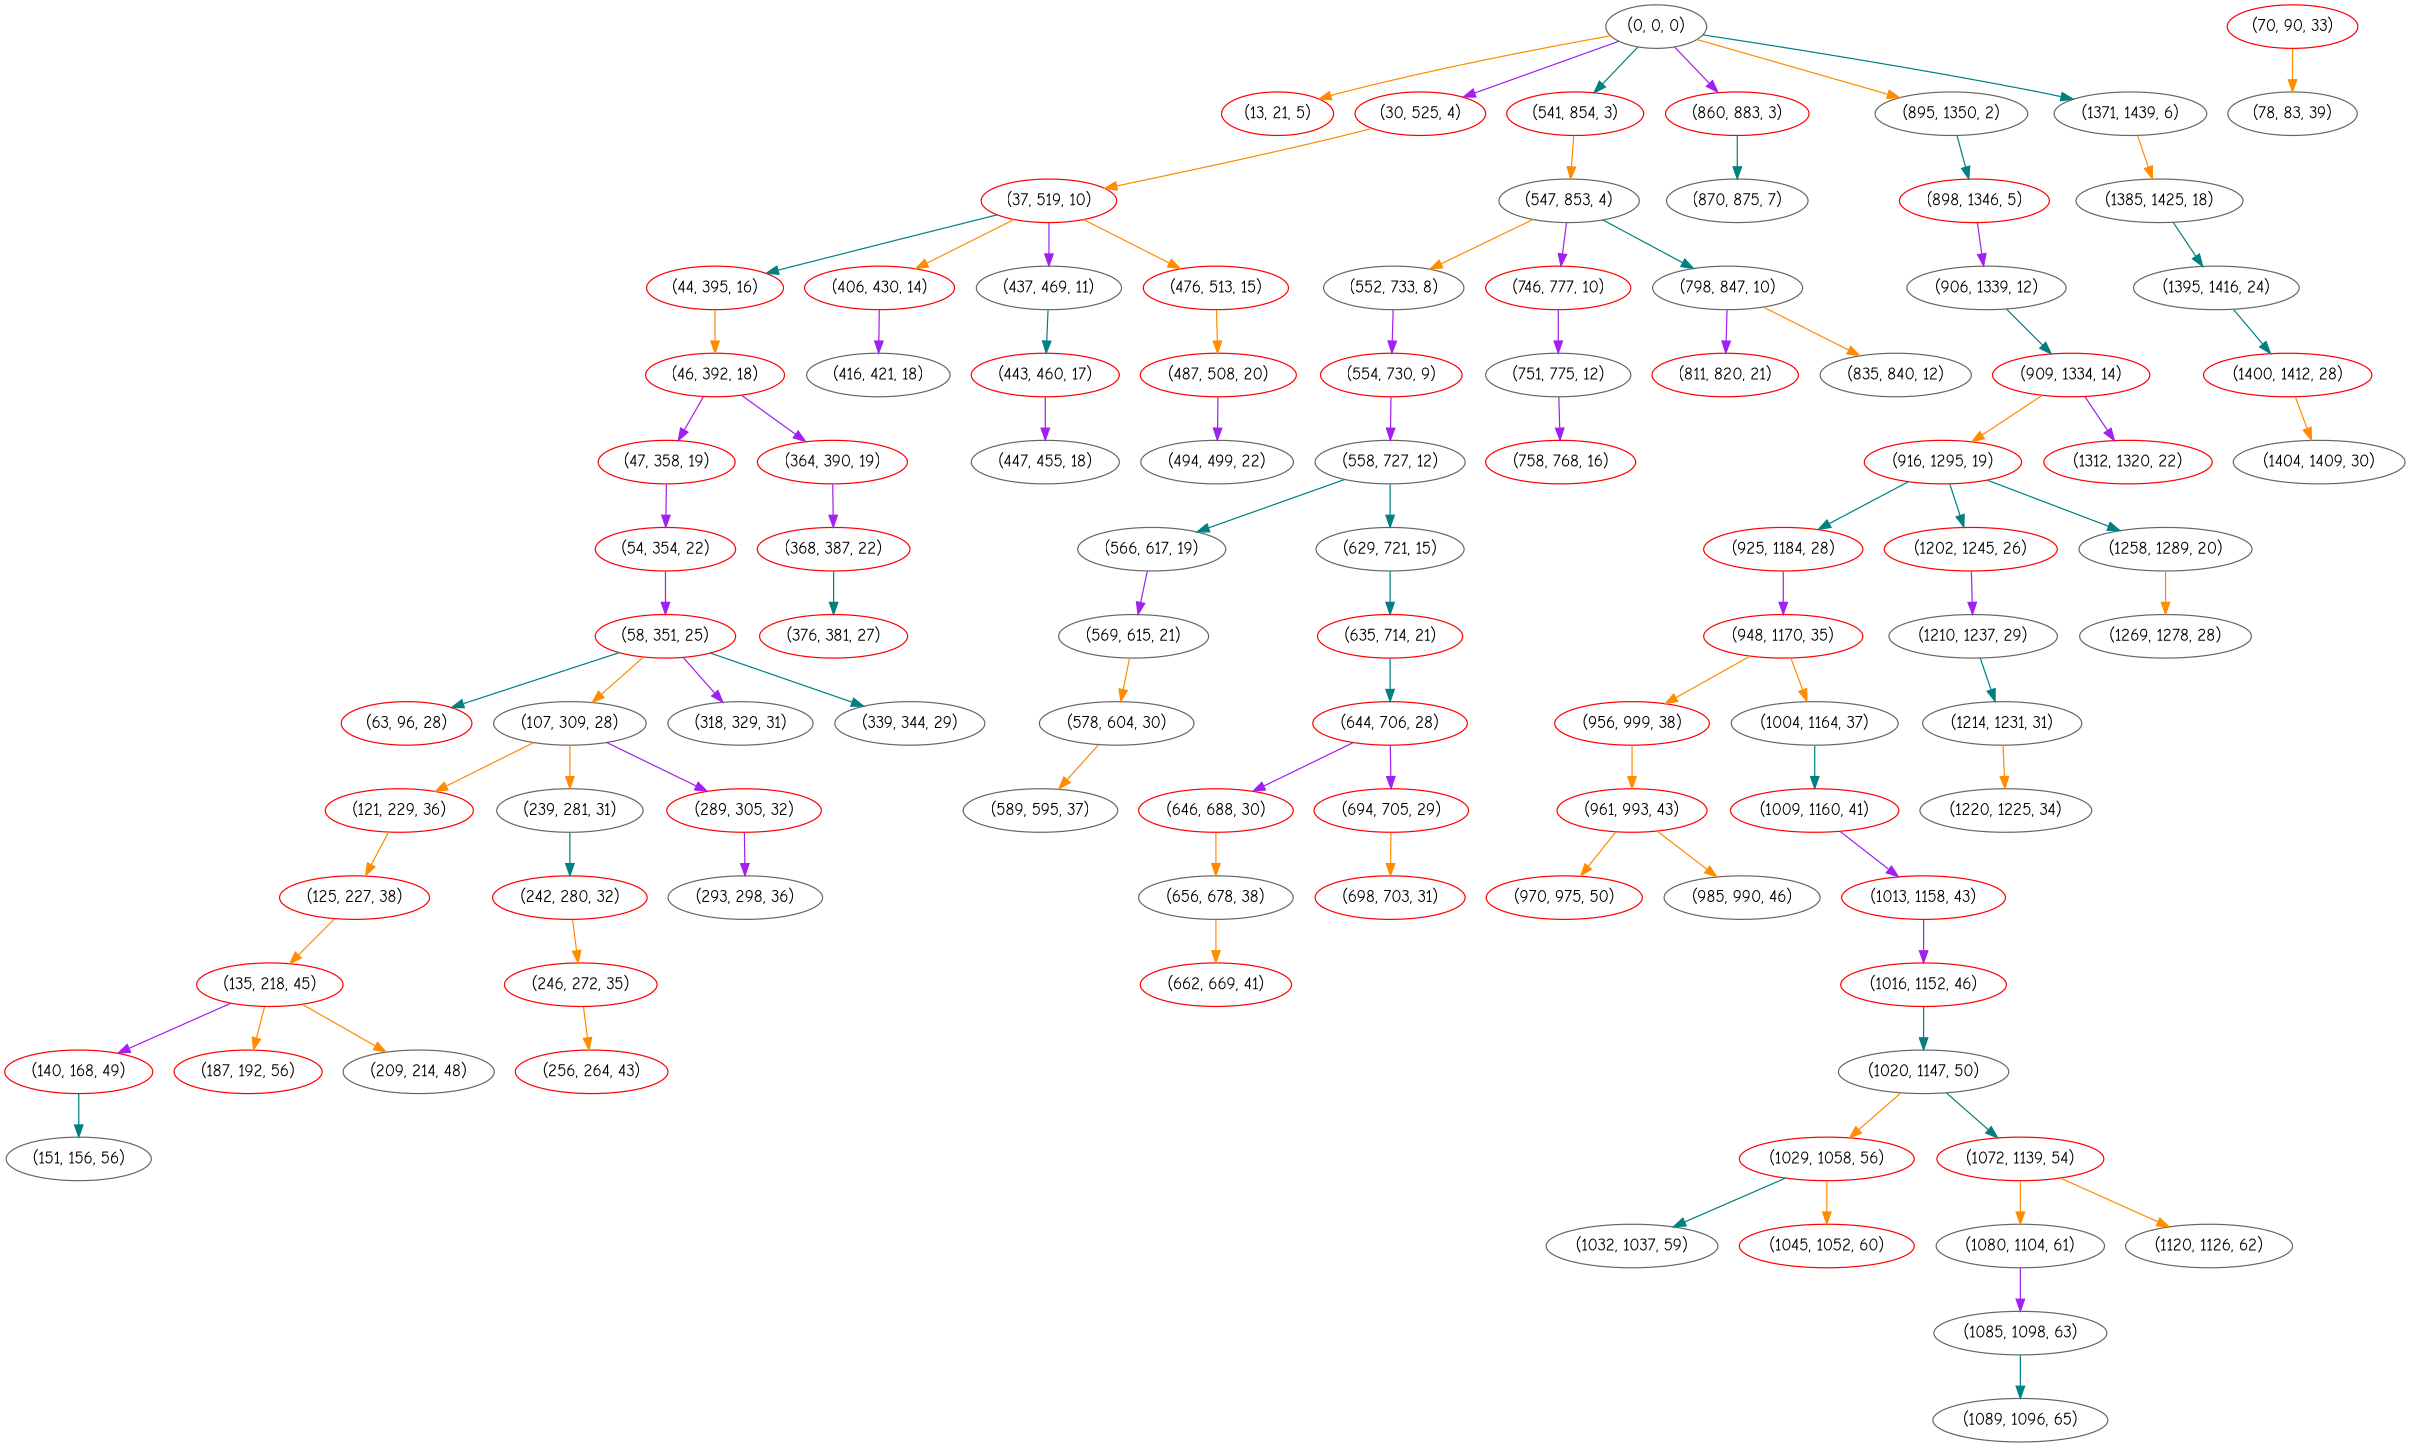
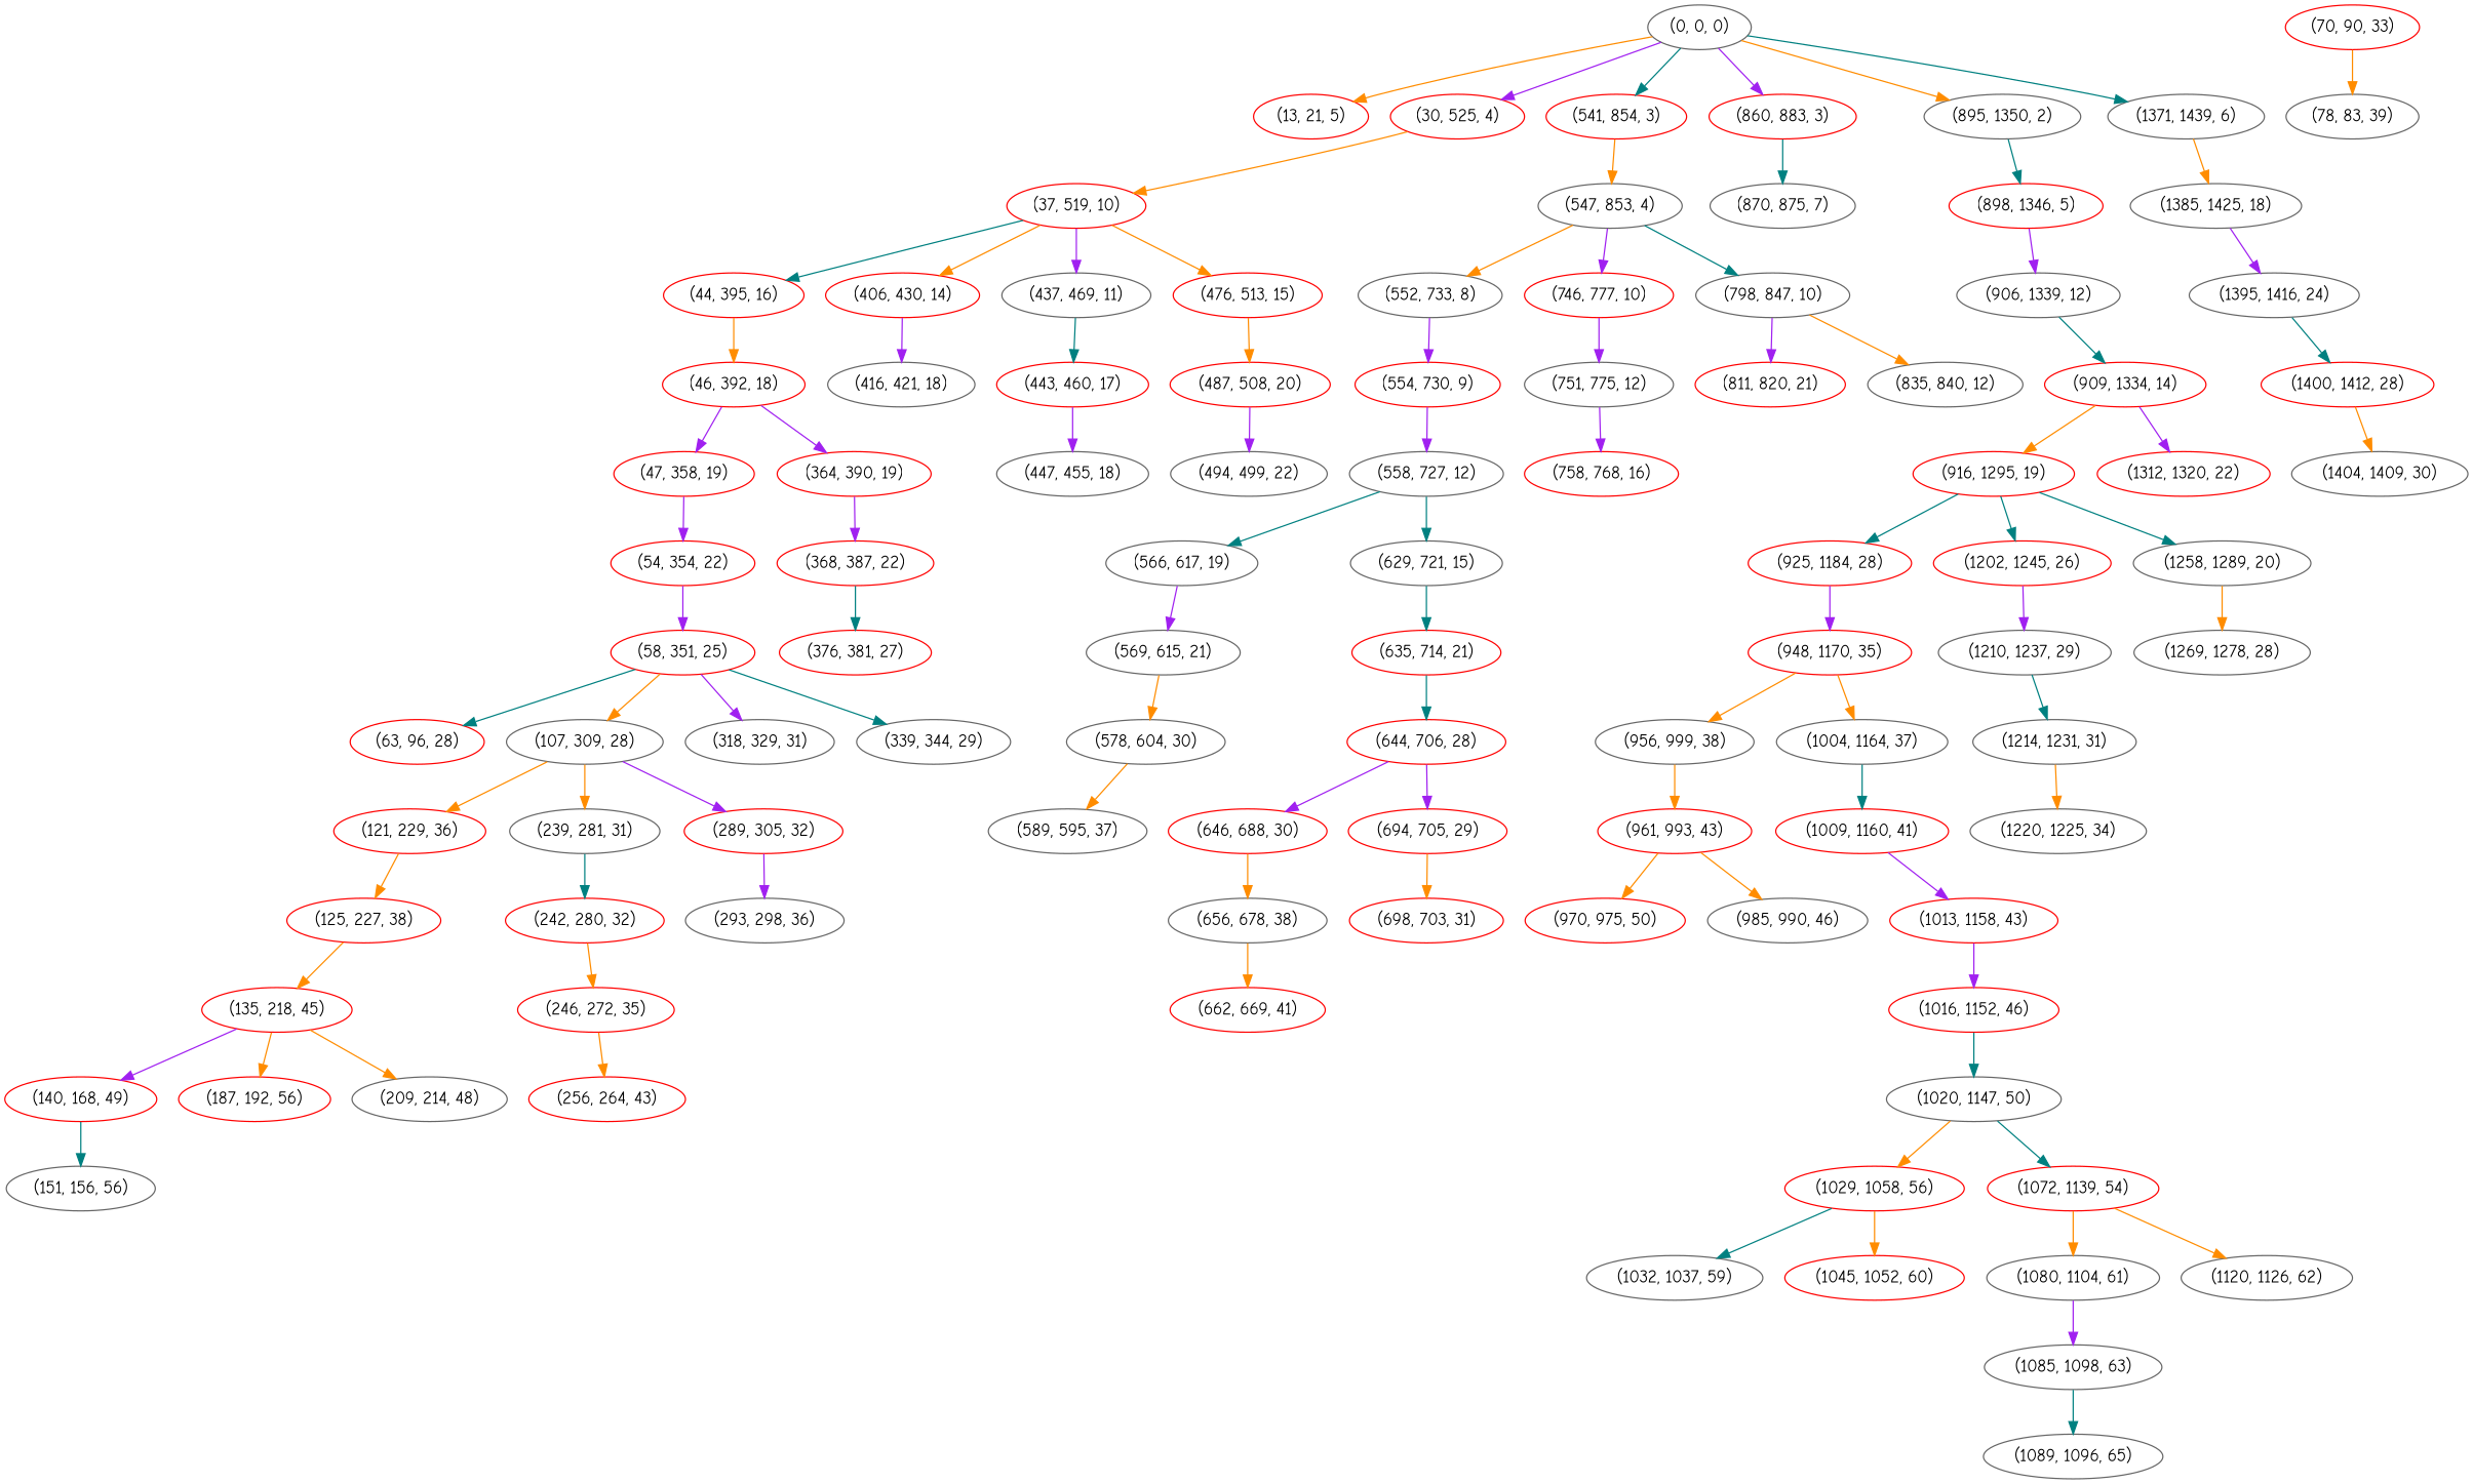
  digraph {
    fontname="Comic Neue"
    node [color=red fontname="Comic Neue"]
    edge [color=darkorange fontname="Comic Neue"]
    "(0, 0, 0)" [color=gray40]
    "(13, 21, 5)"
    "(30, 525, 4)"
    "(541, 854, 3)"
    "(860, 883, 3)"
    "(895, 1350, 2)" [color=gray40]
    "(1371, 1439, 6)" [color=gray40]
    "(37, 519, 10)"
    "(547, 853, 4)" [color=gray40]
    "(870, 875, 7)" [color=gray40]
    "(898, 1346, 5)"
    "(1385, 1425, 18)" [color=gray40]
    "(44, 395, 16)"
    "(406, 430, 14)"
    "(437, 469, 11)" [color=gray40]
    "(476, 513, 15)"
    "(46, 392, 18)"
    "(416, 421, 18)" [color=gray40]
    "(443, 460, 17)"
    "(487, 508, 20)"
    "(47, 358, 19)"
    "(364, 390, 19)"
    "(54, 354, 22)"
    "(368, 387, 22)"
    "(58, 351, 25)"
    "(63, 96, 28)"
    "(107, 309, 28)" [color=gray40]
    "(318, 329, 31)" [color=gray40]
    "(339, 344, 29)" [color=gray40]
    "(121, 229, 36)"
    "(239, 281, 31)" [color=gray40]
    "(289, 305, 32)"
    "(78, 83, 39)" [color=gray40]
    "(70, 90, 33)"
    "(125, 227, 38)"
    "(242, 280, 32)"
    "(293, 298, 36)" [color=gray40]
    "(135, 218, 45)"
    "(140, 168, 49)"
    "(187, 192, 56)"
    "(209, 214, 48)" [color=gray40]
    "(151, 156, 56)" [color=gray40]
    "(246, 272, 35)"
    "(256, 264, 43)"
    "(376, 381, 27)"
    "(447, 455, 18)" [color=gray40]
    "(494, 499, 22)" [color=gray40]
    "(552, 733, 8)" [color=gray40]
    "(746, 777, 10)"
    "(798, 847, 10)" [color=gray40]
    "(554, 730, 9)"
    "(751, 775, 12)" [color=gray40]
    "(811, 820, 21)"
    "(835, 840, 12)" [color=gray40]
    "(558, 727, 12)" [color=gray40]
    "(566, 617, 19)" [color=gray40]
    "(629, 721, 15)" [color=gray40]
    "(569, 615, 21)" [color=gray40]
    "(635, 714, 21)"
    "(578, 604, 30)" [color=gray40]
    "(589, 595, 37)" [color=gray40]
    "(644, 706, 28)"
    "(646, 688, 30)"
    "(694, 705, 29)"
    "(656, 678, 38)" [color=gray40]
    "(698, 703, 31)"
    "(662, 669, 41)"
    "(758, 768, 16)"
    "(906, 1339, 12)" [color=gray40]
    "(909, 1334, 14)"
    "(916, 1295, 19)"
    "(1312, 1320, 22)"
    "(925, 1184, 28)"
    "(1202, 1245, 26)"
    "(1258, 1289, 20)" [color=gray40]
    "(948, 1170, 35)"
    "(1210, 1237, 29)" [color=gray40]
    "(1269, 1278, 28)" [color=gray40]
-   "(956, 999, 38)"
+   "(956, 999, 38)" [color=gray40]
    "(1004, 1164, 37)" [color=gray40]
    "(961, 993, 43)"
    "(1009, 1160, 41)"
    "(970, 975, 50)"
    "(985, 990, 46)" [color=gray40]
    "(1013, 1158, 43)"
    "(1016, 1152, 46)"
    "(1020, 1147, 50)" [color=gray40]
    "(1029, 1058, 56)"
    "(1072, 1139, 54)"
    "(1032, 1037, 59)" [color=gray40]
    "(1045, 1052, 60)"
    "(1080, 1104, 61)" [color=gray40]
    "(1120, 1126, 62)" [color=gray40]
    "(1085, 1098, 63)" [color=gray40]
    "(1089, 1096, 65)" [color=gray40]
    "(1214, 1231, 31)" [color=gray40]
    "(1220, 1225, 34)" [color=gray40]
    "(1395, 1416, 24)" [color=gray40]
    "(1400, 1412, 28)"
    "(1404, 1409, 30)" [color=gray40]
    "(0, 0, 0)" -> "(13, 21, 5)"
    "(0, 0, 0)" -> "(30, 525, 4)" [color=purple]
    "(0, 0, 0)" -> "(541, 854, 3)" [color=teal]
    "(0, 0, 0)" -> "(860, 883, 3)" [color=purple]
    "(0, 0, 0)" -> "(895, 1350, 2)"
    "(0, 0, 0)" -> "(1371, 1439, 6)" [color=teal]
    "(30, 525, 4)" -> "(37, 519, 10)"
    "(541, 854, 3)" -> "(547, 853, 4)"
    "(860, 883, 3)" -> "(870, 875, 7)" [color=teal]
    "(895, 1350, 2)" -> "(898, 1346, 5)" [color=teal]
    "(1371, 1439, 6)" -> "(1385, 1425, 18)"
    "(37, 519, 10)" -> "(44, 395, 16)" [color=teal]
    "(37, 519, 10)" -> "(406, 430, 14)"
    "(37, 519, 10)" -> "(437, 469, 11)" [color=purple]
    "(37, 519, 10)" -> "(476, 513, 15)"
    "(547, 853, 4)" -> "(552, 733, 8)"
    "(547, 853, 4)" -> "(746, 777, 10)" [color=purple]
    "(547, 853, 4)" -> "(798, 847, 10)" [color=teal]
    "(898, 1346, 5)" -> "(906, 1339, 12)" [color=purple]
-   "(1385, 1425, 18)" -> "(1395, 1416, 24)" [color=teal]
+   "(1385, 1425, 18)" -> "(1395, 1416, 24)" [color=purple]
    "(44, 395, 16)" -> "(46, 392, 18)"
    "(406, 430, 14)" -> "(416, 421, 18)" [color=purple]
    "(437, 469, 11)" -> "(443, 460, 17)" [color=teal]
    "(476, 513, 15)" -> "(487, 508, 20)"
    "(46, 392, 18)" -> "(47, 358, 19)" [color=purple]
    "(46, 392, 18)" -> "(364, 390, 19)" [color=purple]
    "(443, 460, 17)" -> "(447, 455, 18)" [color=purple]
    "(487, 508, 20)" -> "(494, 499, 22)" [color=purple]
    "(47, 358, 19)" -> "(54, 354, 22)" [color=purple]
    "(364, 390, 19)" -> "(368, 387, 22)" [color=purple]
    "(54, 354, 22)" -> "(58, 351, 25)" [color=purple]
    "(368, 387, 22)" -> "(376, 381, 27)" [color=teal]
    "(58, 351, 25)" -> "(63, 96, 28)" [color=teal]
    "(58, 351, 25)" -> "(107, 309, 28)"
    "(58, 351, 25)" -> "(318, 329, 31)" [color=purple]
    "(58, 351, 25)" -> "(339, 344, 29)" [color=teal]
    "(107, 309, 28)" -> "(121, 229, 36)"
    "(107, 309, 28)" -> "(239, 281, 31)"
    "(107, 309, 28)" -> "(289, 305, 32)" [color=purple]
    "(121, 229, 36)" -> "(125, 227, 38)"
    "(239, 281, 31)" -> "(242, 280, 32)" [color=teal]
    "(289, 305, 32)" -> "(293, 298, 36)" [color=purple]
    "(70, 90, 33)" -> "(78, 83, 39)"
    "(125, 227, 38)" -> "(135, 218, 45)"
    "(242, 280, 32)" -> "(246, 272, 35)"
    "(135, 218, 45)" -> "(140, 168, 49)" [color=purple]
    "(135, 218, 45)" -> "(187, 192, 56)"
    "(135, 218, 45)" -> "(209, 214, 48)"
    "(140, 168, 49)" -> "(151, 156, 56)" [color=teal]
    "(246, 272, 35)" -> "(256, 264, 43)"
    "(552, 733, 8)" -> "(554, 730, 9)" [color=purple]
    "(746, 777, 10)" -> "(751, 775, 12)" [color=purple]
    "(798, 847, 10)" -> "(811, 820, 21)" [color=purple]
    "(798, 847, 10)" -> "(835, 840, 12)"
    "(554, 730, 9)" -> "(558, 727, 12)" [color=purple]
    "(751, 775, 12)" -> "(758, 768, 16)" [color=purple]
    "(558, 727, 12)" -> "(566, 617, 19)" [color=teal]
    "(558, 727, 12)" -> "(629, 721, 15)" [color=teal]
    "(566, 617, 19)" -> "(569, 615, 21)" [color=purple]
    "(629, 721, 15)" -> "(635, 714, 21)" [color=teal]
    "(569, 615, 21)" -> "(578, 604, 30)"
    "(635, 714, 21)" -> "(644, 706, 28)" [color=teal]
    "(578, 604, 30)" -> "(589, 595, 37)"
    "(644, 706, 28)" -> "(646, 688, 30)" [color=purple]
    "(644, 706, 28)" -> "(694, 705, 29)" [color=purple]
    "(646, 688, 30)" -> "(656, 678, 38)"
    "(694, 705, 29)" -> "(698, 703, 31)"
    "(656, 678, 38)" -> "(662, 669, 41)"
    "(906, 1339, 12)" -> "(909, 1334, 14)" [color=teal]
    "(909, 1334, 14)" -> "(916, 1295, 19)"
    "(909, 1334, 14)" -> "(1312, 1320, 22)" [color=purple]
    "(916, 1295, 19)" -> "(925, 1184, 28)" [color=teal]
    "(916, 1295, 19)" -> "(1202, 1245, 26)" [color=teal]
    "(916, 1295, 19)" -> "(1258, 1289, 20)" [color=teal]
    "(925, 1184, 28)" -> "(948, 1170, 35)" [color=purple]
    "(1202, 1245, 26)" -> "(1210, 1237, 29)" [color=purple]
    "(1258, 1289, 20)" -> "(1269, 1278, 28)"
    "(948, 1170, 35)" -> "(956, 999, 38)"
    "(948, 1170, 35)" -> "(1004, 1164, 37)"
    "(1210, 1237, 29)" -> "(1214, 1231, 31)" [color=teal]
    "(956, 999, 38)" -> "(961, 993, 43)"
    "(1004, 1164, 37)" -> "(1009, 1160, 41)" [color=teal]
    "(961, 993, 43)" -> "(970, 975, 50)"
    "(961, 993, 43)" -> "(985, 990, 46)"
    "(1009, 1160, 41)" -> "(1013, 1158, 43)" [color=purple]
    "(1013, 1158, 43)" -> "(1016, 1152, 46)" [color=purple]
    "(1016, 1152, 46)" -> "(1020, 1147, 50)" [color=teal]
    "(1020, 1147, 50)" -> "(1029, 1058, 56)"
    "(1020, 1147, 50)" -> "(1072, 1139, 54)" [color=teal]
    "(1029, 1058, 56)" -> "(1032, 1037, 59)" [color=teal]
    "(1029, 1058, 56)" -> "(1045, 1052, 60)"
    "(1072, 1139, 54)" -> "(1080, 1104, 61)"
    "(1072, 1139, 54)" -> "(1120, 1126, 62)"
    "(1080, 1104, 61)" -> "(1085, 1098, 63)" [color=purple]
    "(1085, 1098, 63)" -> "(1089, 1096, 65)" [color=teal]
    "(1214, 1231, 31)" -> "(1220, 1225, 34)"
    "(1395, 1416, 24)" -> "(1400, 1412, 28)" [color=teal]
    "(1400, 1412, 28)" -> "(1404, 1409, 30)"
  }
